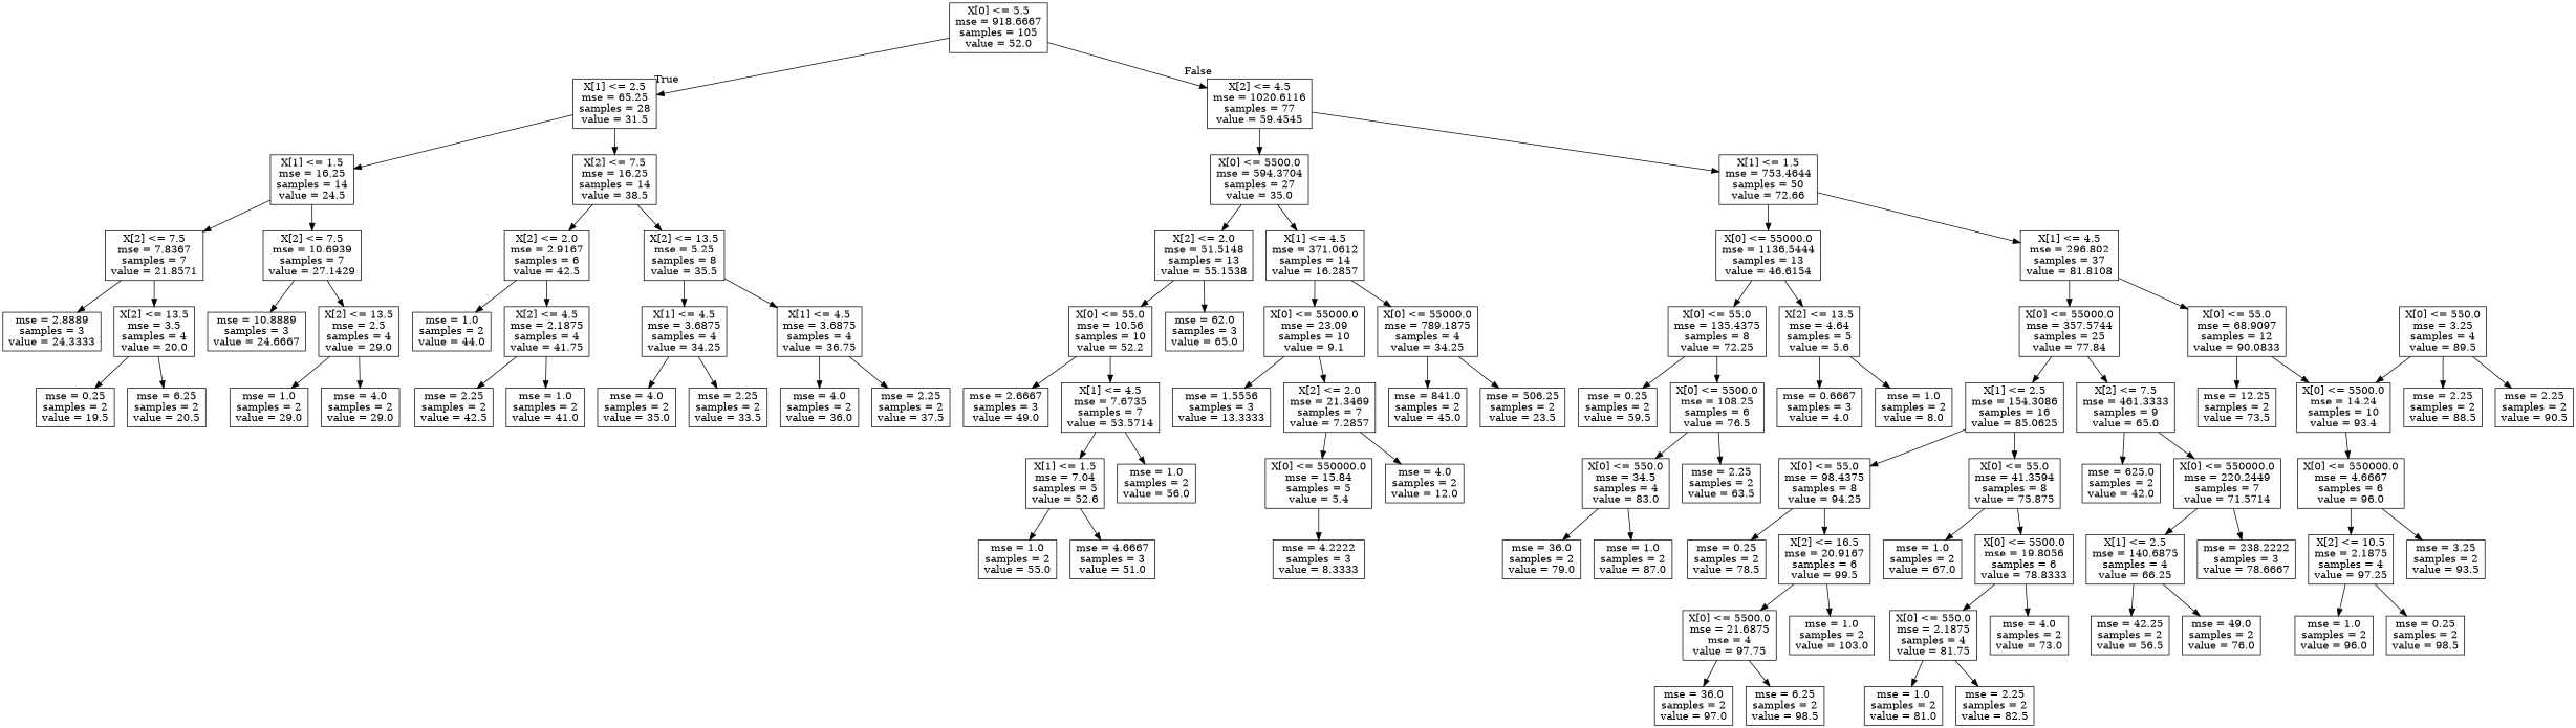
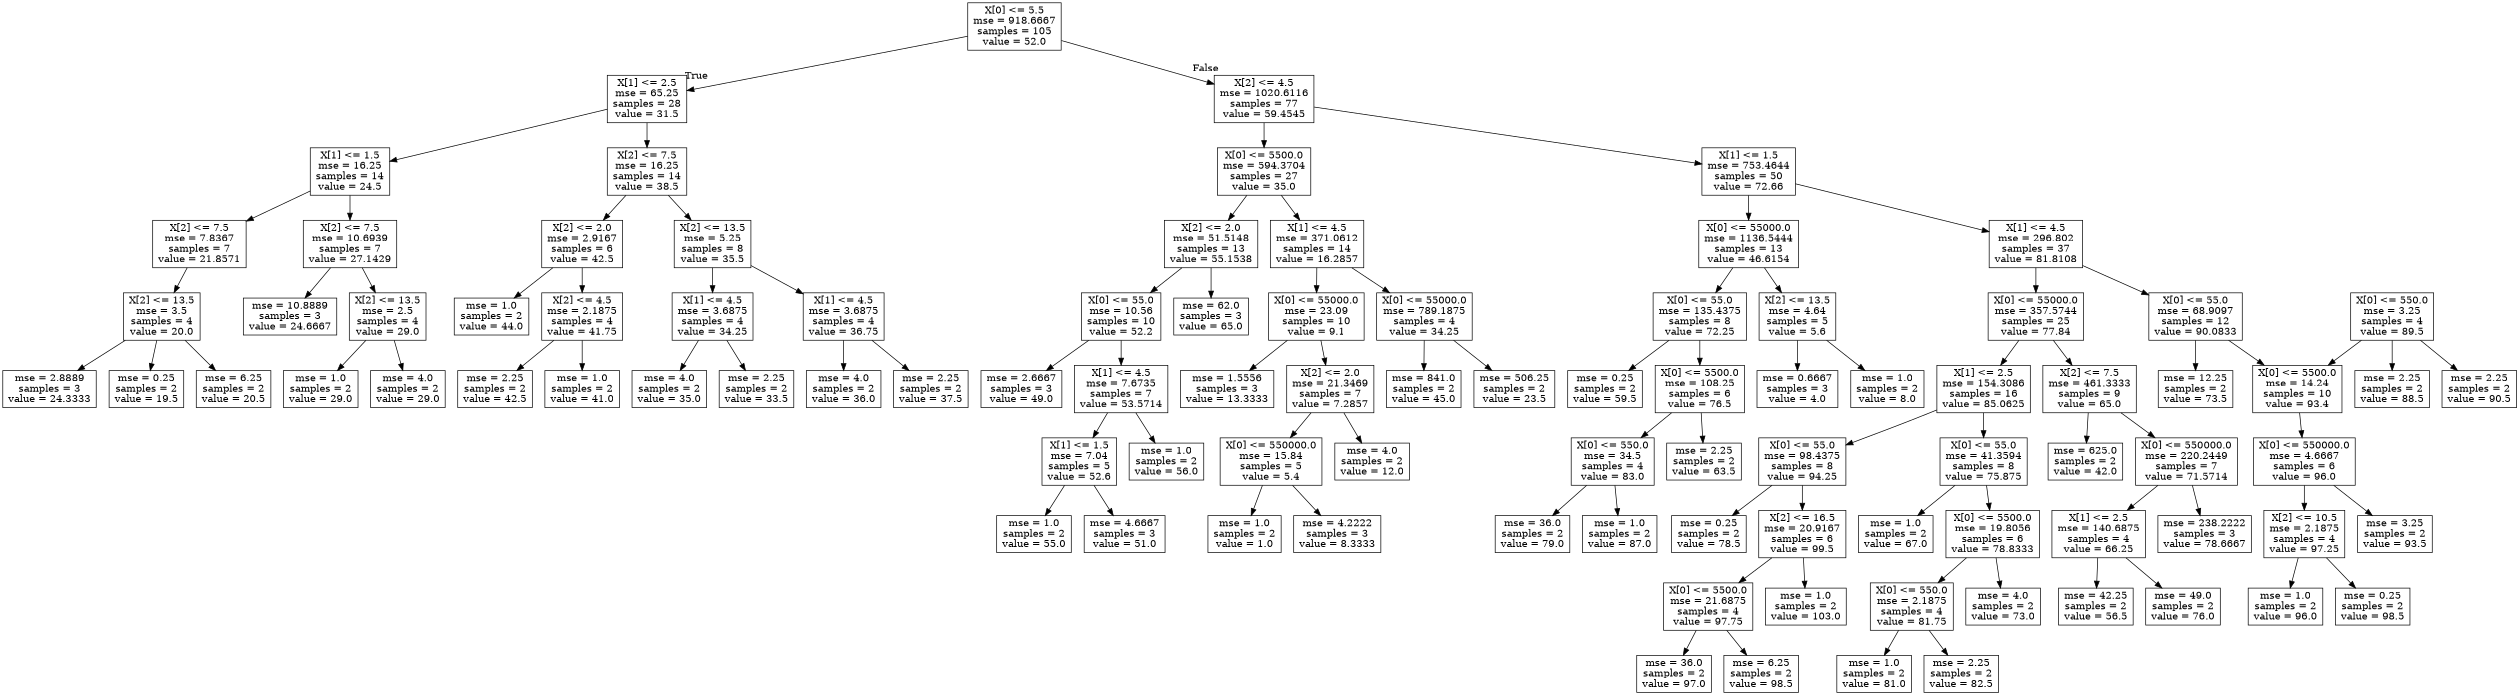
  digraph {
    node [shape=box]
    n1 [label="X[0] <= 5.5\nmse = 918.6667\nsamples = 105\nvalue = 52.0"]
    n2 [label="X[1] <= 2.5\nmse = 65.25\nsamples = 28\nvalue = 31.5"]
    n3 [label="X[2] <= 4.5\nmse = 1020.6116\nsamples = 77\nvalue = 59.4545"]
    n4 [label="X[1] <= 1.5\nmse = 16.25\nsamples = 14\nvalue = 24.5"]
    n5 [label="X[2] <= 7.5\nmse = 16.25\nsamples = 14\nvalue = 38.5"]
    n6 [label="X[0] <= 5500.0\nmse = 594.3704\nsamples = 27\nvalue = 35.0"]
    n7 [label="X[1] <= 1.5\nmse = 753.4644\nsamples = 50\nvalue = 72.66"]
    n8 [label="X[2] <= 7.5\nmse = 7.8367\nsamples = 7\nvalue = 21.8571"]
    n9 [label="X[2] <= 7.5\nmse = 10.6939\nsamples = 7\nvalue = 27.1429"]
    n10 [label="X[2] <= 2.0\nmse = 2.9167\nsamples = 6\nvalue = 42.5"]
    n11 [label="X[2] <= 13.5\nmse = 5.25\nsamples = 8\nvalue = 35.5"]
    n12 [label="mse = 2.8889\nsamples = 3\nvalue = 24.3333"]
    n13 [label="X[2] <= 13.5\nmse = 3.5\nsamples = 4\nvalue = 20.0"]
    n14 [label="mse = 10.8889\nsamples = 3\nvalue = 24.6667"]
    n15 [label="X[2] <= 13.5\nmse = 2.5\nsamples = 4\nvalue = 29.0"]
    n16 [label="mse = 0.25\nsamples = 2\nvalue = 19.5"]
    n17 [label="mse = 6.25\nsamples = 2\nvalue = 20.5"]
    n18 [label="mse = 1.0\nsamples = 2\nvalue = 29.0"]
    n19 [label="mse = 4.0\nsamples = 2\nvalue = 29.0"]
    n20 [label="mse = 1.0\nsamples = 2\nvalue = 44.0"]
    n21 [label="X[2] <= 4.5\nmse = 2.1875\nsamples = 4\nvalue = 41.75"]
    n22 [label="X[1] <= 4.5\nmse = 3.6875\nsamples = 4\nvalue = 34.25"]
    n23 [label="X[1] <= 4.5\nmse = 3.6875\nsamples = 4\nvalue = 36.75"]
    n24 [label="mse = 2.25\nsamples = 2\nvalue = 42.5"]
    n25 [label="mse = 1.0\nsamples = 2\nvalue = 41.0"]
    n26 [label="mse = 4.0\nsamples = 2\nvalue = 35.0"]
    n27 [label="mse = 2.25\nsamples = 2\nvalue = 33.5"]
    n28 [label="mse = 4.0\nsamples = 2\nvalue = 36.0"]
    n29 [label="mse = 2.25\nsamples = 2\nvalue = 37.5"]
    n30 [label="X[2] <= 2.0\nmse = 51.5148\nsamples = 13\nvalue = 55.1538"]
    n31 [label="X[1] <= 4.5\nmse = 371.0612\nsamples = 14\nvalue = 16.2857"]
    n32 [label="X[0] <= 55000.0\nmse = 1136.5444\nsamples = 13\nvalue = 46.6154"]
    n33 [label="X[1] <= 4.5\nmse = 296.802\nsamples = 37\nvalue = 81.8108"]
    n34 [label="X[0] <= 55.0\nmse = 10.56\nsamples = 10\nvalue = 52.2"]
    n35 [label="mse = 62.0\nsamples = 3\nvalue = 65.0"]
    n36 [label="X[0] <= 55000.0\nmse = 23.09\nsamples = 10\nvalue = 9.1"]
    n37 [label="X[0] <= 55000.0\nmse = 789.1875\nsamples = 4\nvalue = 34.25"]
    n38 [label="mse = 2.6667\nsamples = 3\nvalue = 49.0"]
    n39 [label="X[1] <= 4.5\nmse = 7.6735\nsamples = 7\nvalue = 53.5714"]
    n40 [label="X[1] <= 1.5\nmse = 7.04\nsamples = 5\nvalue = 52.6"]
    n41 [label="mse = 1.0\nsamples = 2\nvalue = 56.0"]
    n42 [label="mse = 1.0\nsamples = 2\nvalue = 55.0"]
    n43 [label="mse = 4.6667\nsamples = 3\nvalue = 51.0"]
    n44 [label="mse = 1.5556\nsamples = 3\nvalue = 13.3333"]
    n45 [label="X[2] <= 2.0\nmse = 21.3469\nsamples = 7\nvalue = 7.2857"]
    n46 [label="mse = 841.0\nsamples = 2\nvalue = 45.0"]
    n47 [label="mse = 506.25\nsamples = 2\nvalue = 23.5"]
    n48 [label="X[0] <= 550000.0\nmse = 15.84\nsamples = 5\nvalue = 5.4"]
    n49 [label="mse = 4.0\nsamples = 2\nvalue = 12.0"]
+   n50 [label="mse = 1.0\nsamples = 2\nvalue = 1.0"]
    n51 [label="mse = 4.2222\nsamples = 3\nvalue = 8.3333"]
    n52 [label="X[0] <= 55.0\nmse = 135.4375\nsamples = 8\nvalue = 72.25"]
    n53 [label="X[2] <= 13.5\nmse = 4.64\nsamples = 5\nvalue = 5.6"]
    n54 [label="X[0] <= 55000.0\nmse = 357.5744\nsamples = 25\nvalue = 77.84"]
    n55 [label="X[0] <= 55.0\nmse = 68.9097\nsamples = 12\nvalue = 90.0833"]
    n56 [label="mse = 0.25\nsamples = 2\nvalue = 59.5"]
    n57 [label="X[0] <= 5500.0\nmse = 108.25\nsamples = 6\nvalue = 76.5"]
    n58 [label="mse = 0.6667\nsamples = 3\nvalue = 4.0"]
    n59 [label="mse = 1.0\nsamples = 2\nvalue = 8.0"]
    n60 [label="X[0] <= 550.0\nmse = 34.5\nsamples = 4\nvalue = 83.0"]
    n61 [label="mse = 2.25\nsamples = 2\nvalue = 63.5"]
    n62 [label="mse = 36.0\nsamples = 2\nvalue = 79.0"]
    n63 [label="mse = 1.0\nsamples = 2\nvalue = 87.0"]
    n64 [label="X[1] <= 2.5\nmse = 154.3086\nsamples = 16\nvalue = 85.0625"]
    n65 [label="X[2] <= 7.5\nmse = 461.3333\nsamples = 9\nvalue = 65.0"]
    n66 [label="mse = 12.25\nsamples = 2\nvalue = 73.5"]
    n67 [label="X[0] <= 5500.0\nmse = 14.24\nsamples = 10\nvalue = 93.4"]
    n68 [label="X[0] <= 55.0\nmse = 98.4375\nsamples = 8\nvalue = 94.25"]
    n69 [label="X[0] <= 55.0\nmse = 41.3594\nsamples = 8\nvalue = 75.875"]
    n70 [label="mse = 625.0\nsamples = 2\nvalue = 42.0"]
    n71 [label="X[0] <= 550000.0\nmse = 220.2449\nsamples = 7\nvalue = 71.5714"]
    n72 [label="mse = 0.25\nsamples = 2\nvalue = 78.5"]
    n73 [label="X[2] <= 16.5\nmse = 20.9167\nsamples = 6\nvalue = 99.5"]
    n74 [label="mse = 1.0\nsamples = 2\nvalue = 67.0"]
    n75 [label="X[0] <= 5500.0\nmse = 19.8056\nsamples = 6\nvalue = 78.8333"]
-   n76 [label="X[0] <= 5500.0\nmse = 21.6875\nmse = 4\nvalue = 97.75"]
+   n76 [label="X[0] <= 5500.0\nmse = 21.6875\nsamples = 4\nvalue = 97.75"]
    n77 [label="mse = 1.0\nsamples = 2\nvalue = 103.0"]
    n78 [label="mse = 36.0\nsamples = 2\nvalue = 97.0"]
    n79 [label="mse = 6.25\nsamples = 2\nvalue = 98.5"]
    n80 [label="X[0] <= 550.0\nmse = 2.1875\nsamples = 4\nvalue = 81.75"]
    n81 [label="mse = 4.0\nsamples = 2\nvalue = 73.0"]
    n82 [label="mse = 1.0\nsamples = 2\nvalue = 81.0"]
    n83 [label="mse = 2.25\nsamples = 2\nvalue = 82.5"]
    n84 [label="X[1] <= 2.5\nmse = 140.6875\nsamples = 4\nvalue = 66.25"]
    n85 [label="mse = 238.2222\nsamples = 3\nvalue = 78.6667"]
    n86 [label="mse = 42.25\nsamples = 2\nvalue = 56.5"]
    n87 [label="mse = 49.0\nsamples = 2\nvalue = 76.0"]
    n88 [label="X[0] <= 550000.0\nmse = 4.6667\nsamples = 6\nvalue = 96.0"]
    n89 [label="X[0] <= 550.0\nmse = 3.25\nsamples = 4\nvalue = 89.5"]
    n90 [label="mse = 2.25\nsamples = 2\nvalue = 88.5"]
    n91 [label="mse = 2.25\nsamples = 2\nvalue = 90.5"]
    n92 [label="X[2] <= 10.5\nmse = 2.1875\nsamples = 4\nvalue = 97.25"]
    n93 [label="mse = 3.25\nsamples = 2\nvalue = 93.5"]
    n94 [label="mse = 1.0\nsamples = 2\nvalue = 96.0"]
    n95 [label="mse = 0.25\nsamples = 2\nvalue = 98.5"]
    n1 -> n2 [headlabel=True labelangle=45 labeldistance=2.5]
    n1 -> n3 [headlabel=False labelangle=-45 labeldistance=2.5]
    n2 -> n4
    n2 -> n5
    n3 -> n6
    n3 -> n7
    n4 -> n8
    n4 -> n9
    n5 -> n10
    n5 -> n11
    n6 -> n30
    n6 -> n31
    n7 -> n32
    n7 -> n33
-   n8 -> n12
+   n13 -> n12
    n8 -> n13
    n9 -> n14
    n9 -> n15
    n10 -> n20
    n10 -> n21
    n11 -> n22
    n11 -> n23
    n13 -> n16
    n13 -> n17
    n15 -> n18
    n15 -> n19
    n21 -> n24
    n21 -> n25
    n22 -> n26
    n22 -> n27
    n23 -> n28
    n23 -> n29
    n30 -> n34
    n30 -> n35
    n31 -> n36
    n31 -> n37
    n32 -> n52
    n32 -> n53
    n33 -> n54
    n33 -> n55
    n34 -> n38
    n34 -> n39
    n36 -> n44
    n36 -> n45
    n37 -> n46
    n37 -> n47
    n39 -> n40
    n39 -> n41
    n40 -> n42
    n40 -> n43
    n45 -> n48
    n45 -> n49
+   n48 -> n50
    n48 -> n51
    n52 -> n56
    n52 -> n57
    n53 -> n58
    n53 -> n59
    n54 -> n64
    n54 -> n65
    n55 -> n66
    n55 -> n67
    n57 -> n60
    n57 -> n61
    n60 -> n62
    n60 -> n63
    n64 -> n68
    n64 -> n69
    n65 -> n70
    n65 -> n71
    n67 -> n88
    n68 -> n72
    n68 -> n73
    n69 -> n74
    n69 -> n75
    n71 -> n84
    n71 -> n85
    n73 -> n76
    n73 -> n77
    n75 -> n80
    n75 -> n81
    n76 -> n78
    n76 -> n79
    n80 -> n82
    n80 -> n83
    n84 -> n86
    n84 -> n87
    n88 -> n92
    n88 -> n93
    n89 -> n67
    n89 -> n90
    n89 -> n91
    n92 -> n94
    n92 -> n95
  }
